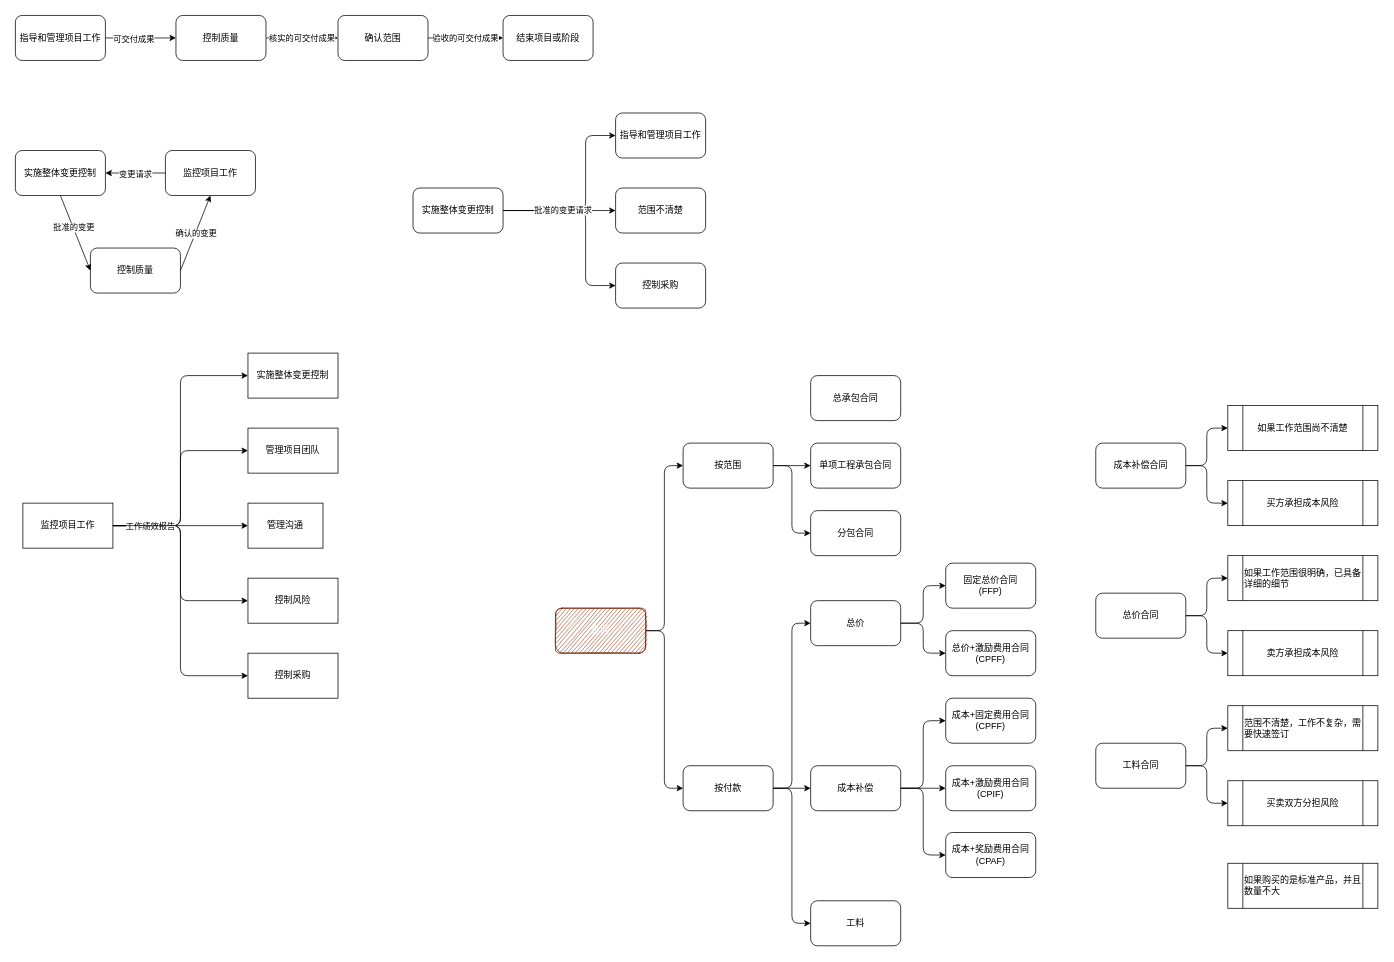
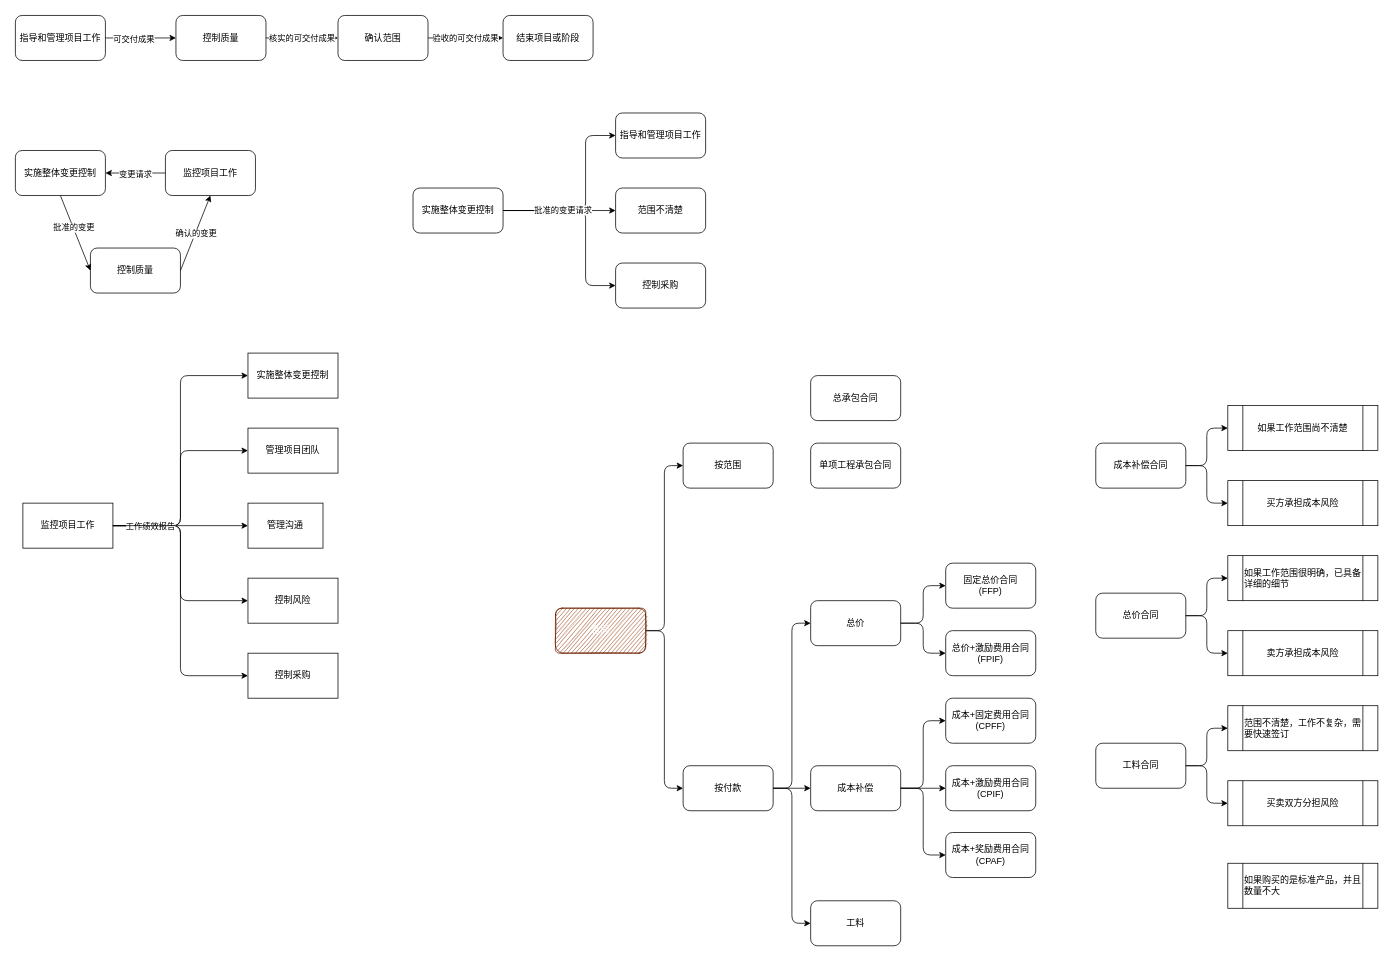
  <mxCell id="0" />
  <mxCell id="1" parent="0" />
  <mxCell id="2" value="" style="group" parent="1" vertex="1" connectable="0"><mxGeometry x="20" y="200" width="320" height="190" as="geometry" /></mxCell>
  <mxCell id="3" value="控制质量&lt;span style=&quot;color: rgba(0 , 0 , 0 , 0) ; font-family: monospace ; font-size: 0px&quot;&gt;%3CmxGraphModel%3E%3Croot%3E%3CmxCell%20id%3D%220%22%2F%3E%3CmxCell%20id%3D%221%22%20parent%3D%220%22%2F%3E%3CmxCell%20id%3D%222%22%20value%3D%22%E6%8C%87%E5%AF%BC%E5%92%8C%E7%AE%A1%E7%90%86%E9%A1%B9%E7%9B%AE%E5%B7%A5%E4%BD%9C%22%20style%3D%22rounded%3D1%3BwhiteSpace%3Dwrap%3Bhtml%3D1%3B%22%20vertex%3D%221%22%20parent%3D%221%22%3E%3CmxGeometry%20x%3D%2280%22%20y%3D%2290%22%20width%3D%22120%22%20height%3D%2260%22%20as%3D%22geometry%22%2F%3E%3C%2FmxCell%3E%3C%2Froot%3E%3C%2FmxGraphModel%3E&lt;/span&gt;" style="rounded=1;whiteSpace=wrap;html=1;" parent="2" vertex="1"><mxGeometry x="100" y="130" width="120" height="60" as="geometry" /></mxCell>
  <mxCell id="4" value="监控项目工作" style="rounded=1;whiteSpace=wrap;html=1;" parent="2" vertex="1"><mxGeometry x="200" width="120" height="60" as="geometry" /></mxCell>
  <mxCell id="5" style="edgeStyle=none;html=1;exitX=1;exitY=0.5;exitDx=0;exitDy=0;entryX=0.5;entryY=1;entryDx=0;entryDy=0;" parent="2" source="3" target="4" edge="1"><mxGeometry relative="1" as="geometry" /></mxCell>
  <mxCell id="6" value="确认的变更" style="edgeLabel;html=1;align=center;verticalAlign=middle;resizable=0;points=[];" parent="5" vertex="1" connectable="0"><mxGeometry x="0.007" y="-1" relative="1" as="geometry"><mxPoint as="offset" /></mxGeometry></mxCell>
  <mxCell id="7" style="edgeStyle=none;html=1;exitX=0.5;exitY=1;exitDx=0;exitDy=0;entryX=0;entryY=0.5;entryDx=0;entryDy=0;" parent="2" source="9" target="3" edge="1"><mxGeometry relative="1" as="geometry" /></mxCell>
  <mxCell id="8" value="批准的变更" style="edgeLabel;html=1;align=center;verticalAlign=middle;resizable=0;points=[];" parent="7" vertex="1" connectable="0"><mxGeometry x="-0.141" relative="1" as="geometry"><mxPoint as="offset" /></mxGeometry></mxCell>
  <mxCell id="9" value="实施整体变更控制" style="rounded=1;whiteSpace=wrap;html=1;" parent="2" vertex="1"><mxGeometry width="120" height="60" as="geometry" /></mxCell>
  <mxCell id="10" style="edgeStyle=none;html=1;exitX=0;exitY=0.5;exitDx=0;exitDy=0;entryX=1;entryY=0.5;entryDx=0;entryDy=0;" parent="2" source="4" target="9" edge="1"><mxGeometry relative="1" as="geometry" /></mxCell>
  <mxCell id="11" value="变更请求" style="edgeLabel;html=1;align=center;verticalAlign=middle;resizable=0;points=[];" parent="10" vertex="1" connectable="0"><mxGeometry x="0.025" y="1" relative="1" as="geometry"><mxPoint as="offset" /></mxGeometry></mxCell>
  <mxCell id="12" value="" style="group" parent="1" vertex="1" connectable="0"><mxGeometry x="20" y="20" width="770" height="60" as="geometry" /></mxCell>
  <mxCell id="13" value="指导和管理项目工作" style="rounded=1;whiteSpace=wrap;html=1;" parent="12" vertex="1"><mxGeometry width="120" height="60" as="geometry" /></mxCell>
  <mxCell id="14" value="控制质量&lt;span style=&quot;color: rgba(0 , 0 , 0 , 0) ; font-family: monospace ; font-size: 0px&quot;&gt;%3CmxGraphModel%3E%3Croot%3E%3CmxCell%20id%3D%220%22%2F%3E%3CmxCell%20id%3D%221%22%20parent%3D%220%22%2F%3E%3CmxCell%20id%3D%222%22%20value%3D%22%E6%8C%87%E5%AF%BC%E5%92%8C%E7%AE%A1%E7%90%86%E9%A1%B9%E7%9B%AE%E5%B7%A5%E4%BD%9C%22%20style%3D%22rounded%3D1%3BwhiteSpace%3Dwrap%3Bhtml%3D1%3B%22%20vertex%3D%221%22%20parent%3D%221%22%3E%3CmxGeometry%20x%3D%2280%22%20y%3D%2290%22%20width%3D%22120%22%20height%3D%2260%22%20as%3D%22geometry%22%2F%3E%3C%2FmxCell%3E%3C%2Froot%3E%3C%2FmxGraphModel%3E&lt;/span&gt;" style="rounded=1;whiteSpace=wrap;html=1;" parent="12" vertex="1"><mxGeometry x="214" width="120" height="60" as="geometry" /></mxCell>
  <mxCell id="15" style="edgeStyle=none;html=1;exitX=1;exitY=0.5;exitDx=0;exitDy=0;entryX=0;entryY=0.5;entryDx=0;entryDy=0;" parent="12" source="13" target="14" edge="1"><mxGeometry relative="1" as="geometry" /></mxCell>
  <mxCell id="16" value="可交付成果" style="edgeLabel;html=1;align=center;verticalAlign=middle;resizable=0;points=[];" parent="15" vertex="1" connectable="0"><mxGeometry x="-0.213" y="-1" relative="1" as="geometry"><mxPoint as="offset" /></mxGeometry></mxCell>
  <mxCell id="17" value="确认范围" style="rounded=1;whiteSpace=wrap;html=1;" parent="12" vertex="1"><mxGeometry x="430" width="120" height="60" as="geometry" /></mxCell>
  <mxCell id="18" value="核实的可交付成果" style="edgeStyle=none;html=1;exitX=1;exitY=0.5;exitDx=0;exitDy=0;entryX=0;entryY=0.5;entryDx=0;entryDy=0;" parent="12" source="14" target="17" edge="1"><mxGeometry relative="1" as="geometry" /></mxCell>
  <mxCell id="19" value="结束项目或阶段" style="rounded=1;whiteSpace=wrap;html=1;" parent="12" vertex="1"><mxGeometry x="650" width="120" height="60" as="geometry" /></mxCell>
  <mxCell id="20" value="验收的可交付成果" style="edgeStyle=none;html=1;exitX=1;exitY=0.5;exitDx=0;exitDy=0;entryX=0;entryY=0.5;entryDx=0;entryDy=0;" parent="12" source="17" target="19" edge="1"><mxGeometry relative="1" as="geometry" /></mxCell>
  <mxCell id="21" value="" style="group" vertex="1" connectable="0" parent="1"><mxGeometry x="550" y="150" width="390" height="260" as="geometry" /></mxCell>
  <mxCell id="22" value="实施整体变更控制" style="rounded=1;whiteSpace=wrap;html=1;" vertex="1" parent="21"><mxGeometry y="100" width="120" height="60" as="geometry" /></mxCell>
  <mxCell id="23" value="指导和管理项目工作" style="rounded=1;whiteSpace=wrap;html=1;" vertex="1" parent="21"><mxGeometry x="270" width="120" height="60" as="geometry" /></mxCell>
  <mxCell id="24" style="edgeStyle=orthogonalEdgeStyle;html=1;exitX=1;exitY=0.5;exitDx=0;exitDy=0;entryX=0;entryY=0.5;entryDx=0;entryDy=0;" edge="1" parent="21" source="22" target="23"><mxGeometry relative="1" as="geometry"><Array as="points"><mxPoint x="230" y="130" /><mxPoint x="230" y="30" /></Array></mxGeometry></mxCell>
  <mxCell id="25" value="范围不清楚" style="rounded=1;whiteSpace=wrap;html=1;" vertex="1" parent="21"><mxGeometry x="270" y="100" width="120" height="60" as="geometry" /></mxCell>
  <mxCell id="26" style="edgeStyle=orthogonalEdgeStyle;html=1;exitX=1;exitY=0.5;exitDx=0;exitDy=0;entryX=0;entryY=0.5;entryDx=0;entryDy=0;" edge="1" parent="21" source="22" target="25"><mxGeometry relative="1" as="geometry" /></mxCell>
  <mxCell id="27" value="控制采购" style="rounded=1;whiteSpace=wrap;html=1;" vertex="1" parent="21"><mxGeometry x="270" y="200" width="120" height="60" as="geometry" /></mxCell>
  <mxCell id="28" style="edgeStyle=orthogonalEdgeStyle;html=1;exitX=1;exitY=0.5;exitDx=0;exitDy=0;entryX=0;entryY=0.5;entryDx=0;entryDy=0;" edge="1" parent="21" source="22" target="27"><mxGeometry relative="1" as="geometry"><Array as="points"><mxPoint x="230" y="130" /><mxPoint x="230" y="230" /></Array></mxGeometry></mxCell>
  <mxCell id="29" value="批准的变更请求" style="edgeLabel;html=1;align=center;verticalAlign=middle;resizable=0;points=[];" vertex="1" connectable="0" parent="28"><mxGeometry x="-0.369" y="1" relative="1" as="geometry"><mxPoint as="offset" /></mxGeometry></mxCell>
  <mxCell id="30" style="edgeStyle=orthogonalEdgeStyle;html=1;exitX=1;exitY=0.5;exitDx=0;exitDy=0;entryX=0;entryY=0.5;entryDx=0;entryDy=0;" edge="1" parent="1" source="32" target="34"><mxGeometry relative="1" as="geometry" /></mxCell>
  <mxCell id="31" style="edgeStyle=orthogonalEdgeStyle;html=1;exitX=1;exitY=0.5;exitDx=0;exitDy=0;entryX=0;entryY=0.5;entryDx=0;entryDy=0;" edge="1" parent="1" source="32" target="41"><mxGeometry relative="1" as="geometry" /></mxCell>
  <mxCell id="32" value="合同" style="rounded=1;whiteSpace=wrap;html=1;fillColor=#a0522d;strokeColor=#6D1F00;fontColor=#ffffff;sketch=1;" vertex="1" parent="1"><mxGeometry x="740" y="810" width="120" height="60" as="geometry" /></mxCell>
  <mxCell id="33" value="" style="group" vertex="1" connectable="0" parent="1"><mxGeometry x="910" y="500" width="290" height="240" as="geometry" /></mxCell>
  <mxCell id="34" value="按范围" style="rounded=1;whiteSpace=wrap;html=1;" vertex="1" parent="33"><mxGeometry y="90" width="120" height="60" as="geometry" /></mxCell>
  <mxCell id="35" value="总承包合同" style="rounded=1;whiteSpace=wrap;html=1;" vertex="1" parent="33"><mxGeometry x="170" width="120" height="60" as="geometry" /></mxCell>
  <mxCell id="36" value="单项工程承包合同" style="rounded=1;whiteSpace=wrap;html=1;" vertex="1" parent="33"><mxGeometry x="170" y="90" width="120" height="60" as="geometry" /></mxCell>
- <mxCell id="37" style="edgeStyle=orthogonalEdgeStyle;html=1;exitX=1;exitY=0.5;exitDx=0;exitDy=0;entryX=0;entryY=0.5;entryDx=0;entryDy=0;" edge="1" parent="33" source="34" target="36"><mxGeometry relative="1" as="geometry" /></mxCell>
- <mxCell id="38" value="分包合同" style="rounded=1;whiteSpace=wrap;html=1;" vertex="1" parent="33"><mxGeometry x="170" y="180" width="120" height="60" as="geometry" /></mxCell>
- <mxCell id="39" style="edgeStyle=orthogonalEdgeStyle;html=1;exitX=1;exitY=0.5;exitDx=0;exitDy=0;entryX=0;entryY=0.5;entryDx=0;entryDy=0;" edge="1" parent="33" source="34" target="38"><mxGeometry relative="1" as="geometry" /></mxCell>
  <mxCell id="40" value="" style="group" vertex="1" connectable="0" parent="1"><mxGeometry x="910" y="750" width="470" height="510" as="geometry" /></mxCell>
  <mxCell id="41" value="按付款" style="rounded=1;whiteSpace=wrap;html=1;" vertex="1" parent="40"><mxGeometry y="270" width="120" height="60" as="geometry" /></mxCell>
  <mxCell id="42" value="总价" style="rounded=1;whiteSpace=wrap;html=1;" vertex="1" parent="40"><mxGeometry x="170" y="50" width="120" height="60" as="geometry" /></mxCell>
  <mxCell id="43" style="edgeStyle=orthogonalEdgeStyle;html=1;exitX=1;exitY=0.5;exitDx=0;exitDy=0;entryX=0;entryY=0.5;entryDx=0;entryDy=0;" edge="1" parent="40" source="41" target="42"><mxGeometry y="30" as="geometry" /></mxCell>
  <mxCell id="44" value="成本补偿" style="rounded=1;whiteSpace=wrap;html=1;" vertex="1" parent="40"><mxGeometry x="170" y="270" width="120" height="60" as="geometry" /></mxCell>
  <mxCell id="45" style="edgeStyle=orthogonalEdgeStyle;html=1;exitX=1;exitY=0.5;exitDx=0;exitDy=0;entryX=0;entryY=0.5;entryDx=0;entryDy=0;" edge="1" parent="40" source="41" target="44"><mxGeometry y="30" as="geometry" /></mxCell>
  <mxCell id="46" value="固定总价合同&lt;br&gt;(FFP)" style="rounded=1;whiteSpace=wrap;html=1;" vertex="1" parent="40"><mxGeometry x="350" width="120" height="60" as="geometry" /></mxCell>
  <mxCell id="47" style="edgeStyle=orthogonalEdgeStyle;html=1;exitX=1;exitY=0.5;exitDx=0;exitDy=0;entryX=0;entryY=0.5;entryDx=0;entryDy=0;" edge="1" parent="40" source="42" target="46"><mxGeometry as="geometry" /></mxCell>
- <mxCell id="48" value="总价+激励费用合同(CPFF)" style="rounded=1;whiteSpace=wrap;html=1;" vertex="1" parent="40"><mxGeometry x="350" y="90" width="120" height="60" as="geometry" /></mxCell>
+ <mxCell id="48" value="总价+激励费用合同(FPIF)" style="rounded=1;whiteSpace=wrap;html=1;" vertex="1" parent="40"><mxGeometry x="350" y="90" width="120" height="60" as="geometry" /></mxCell>
  <mxCell id="49" style="edgeStyle=orthogonalEdgeStyle;html=1;exitX=1;exitY=0.5;exitDx=0;exitDy=0;entryX=0;entryY=0.5;entryDx=0;entryDy=0;" edge="1" parent="40" source="42" target="48"><mxGeometry as="geometry" /></mxCell>
  <mxCell id="50" value="成本+固定费用合同&lt;br&gt;(CPFF)" style="rounded=1;whiteSpace=wrap;html=1;" vertex="1" parent="40"><mxGeometry x="350" y="180" width="120" height="60" as="geometry" /></mxCell>
  <mxCell id="51" style="edgeStyle=orthogonalEdgeStyle;html=1;exitX=1;exitY=0.5;exitDx=0;exitDy=0;entryX=0;entryY=0.5;entryDx=0;entryDy=0;" edge="1" parent="40" source="44" target="50"><mxGeometry as="geometry" /></mxCell>
  <mxCell id="52" value="成本+激励费用合同&lt;br&gt;(CPIF)" style="rounded=1;whiteSpace=wrap;html=1;" vertex="1" parent="40"><mxGeometry x="350" y="270" width="120" height="60" as="geometry" /></mxCell>
  <mxCell id="53" value="成本+奖励费用合同&lt;br&gt;(CPAF)" style="rounded=1;whiteSpace=wrap;html=1;" vertex="1" parent="40"><mxGeometry x="350" y="359" width="120" height="60" as="geometry" /></mxCell>
  <mxCell id="54" style="edgeStyle=orthogonalEdgeStyle;html=1;exitX=1;exitY=0.5;exitDx=0;exitDy=0;entryX=0;entryY=0.5;entryDx=0;entryDy=0;" edge="1" parent="40" source="44" target="52"><mxGeometry as="geometry" /></mxCell>
  <mxCell id="55" style="edgeStyle=orthogonalEdgeStyle;html=1;exitX=1;exitY=0.5;exitDx=0;exitDy=0;entryX=0;entryY=0.5;entryDx=0;entryDy=0;" edge="1" parent="40" source="44" target="53"><mxGeometry as="geometry" /></mxCell>
  <mxCell id="56" value="工料" style="rounded=1;whiteSpace=wrap;html=1;" vertex="1" parent="40"><mxGeometry x="170" y="450" width="120" height="60" as="geometry" /></mxCell>
  <mxCell id="57" style="edgeStyle=orthogonalEdgeStyle;html=1;exitX=1;exitY=0.5;exitDx=0;exitDy=0;entryX=0;entryY=0.5;entryDx=0;entryDy=0;" edge="1" parent="40" source="41" target="56"><mxGeometry relative="1" as="geometry" /></mxCell>
  <mxCell id="58" value="" style="group" vertex="1" connectable="0" parent="1"><mxGeometry x="1460" y="540" width="376" height="670" as="geometry" /></mxCell>
  <mxCell id="59" value="成本补偿合同" style="rounded=1;whiteSpace=wrap;html=1;sketch=0;" vertex="1" parent="58"><mxGeometry y="50" width="120" height="60" as="geometry" /></mxCell>
  <mxCell id="60" value="如果工作范围尚不清楚" style="shape=process;whiteSpace=wrap;html=1;backgroundOutline=1;sketch=0;" vertex="1" parent="58"><mxGeometry x="176" width="200" height="60" as="geometry" /></mxCell>
  <mxCell id="61" style="edgeStyle=orthogonalEdgeStyle;html=1;exitX=1;exitY=0.5;exitDx=0;exitDy=0;entryX=0;entryY=0.5;entryDx=0;entryDy=0;" edge="1" parent="58" source="59" target="60"><mxGeometry relative="1" as="geometry" /></mxCell>
  <mxCell id="62" value="买方承担成本风险" style="shape=process;whiteSpace=wrap;html=1;backgroundOutline=1;sketch=0;" vertex="1" parent="58"><mxGeometry x="176" y="100" width="200" height="60" as="geometry" /></mxCell>
  <mxCell id="63" style="edgeStyle=orthogonalEdgeStyle;html=1;exitX=1;exitY=0.5;exitDx=0;exitDy=0;entryX=0;entryY=0.5;entryDx=0;entryDy=0;" edge="1" parent="58" source="59" target="62"><mxGeometry relative="1" as="geometry" /></mxCell>
  <mxCell id="64" value="总价合同" style="rounded=1;whiteSpace=wrap;html=1;sketch=0;" vertex="1" parent="58"><mxGeometry y="250" width="120" height="60" as="geometry" /></mxCell>
  <mxCell id="65" value="如果工作范围很明确，已具备详细的细节" style="shape=process;whiteSpace=wrap;html=1;backgroundOutline=1;sketch=0;align=left;" vertex="1" parent="58"><mxGeometry x="176" y="200" width="200" height="60" as="geometry" /></mxCell>
  <mxCell id="66" style="edgeStyle=orthogonalEdgeStyle;html=1;exitX=1;exitY=0.5;exitDx=0;exitDy=0;entryX=0;entryY=0.5;entryDx=0;entryDy=0;" edge="1" parent="58" source="64" target="65"><mxGeometry relative="1" as="geometry" /></mxCell>
  <mxCell id="67" value="卖方承担成本风险" style="shape=process;whiteSpace=wrap;html=1;backgroundOutline=1;sketch=0;" vertex="1" parent="58"><mxGeometry x="176" y="300" width="200" height="60" as="geometry" /></mxCell>
  <mxCell id="68" style="edgeStyle=orthogonalEdgeStyle;html=1;exitX=1;exitY=0.5;exitDx=0;exitDy=0;entryX=0;entryY=0.5;entryDx=0;entryDy=0;" edge="1" parent="58" source="64" target="67"><mxGeometry relative="1" as="geometry" /></mxCell>
  <mxCell id="69" value="工料合同" style="rounded=1;whiteSpace=wrap;html=1;sketch=0;" vertex="1" parent="58"><mxGeometry y="450" width="120" height="60" as="geometry" /></mxCell>
  <mxCell id="70" value="范围不清楚，工作不复杂，需要快速签订" style="shape=process;whiteSpace=wrap;html=1;backgroundOutline=1;sketch=0;align=left;" vertex="1" parent="58"><mxGeometry x="176" y="400" width="200" height="60" as="geometry" /></mxCell>
  <mxCell id="71" style="edgeStyle=orthogonalEdgeStyle;html=1;exitX=1;exitY=0.5;exitDx=0;exitDy=0;entryX=0;entryY=0.5;entryDx=0;entryDy=0;" edge="1" parent="58" source="69" target="70"><mxGeometry relative="1" as="geometry" /></mxCell>
  <mxCell id="72" value="买卖双方分担风险" style="shape=process;whiteSpace=wrap;html=1;backgroundOutline=1;sketch=0;" vertex="1" parent="58"><mxGeometry x="176" y="500" width="200" height="60" as="geometry" /></mxCell>
  <mxCell id="73" style="edgeStyle=orthogonalEdgeStyle;html=1;exitX=1;exitY=0.5;exitDx=0;exitDy=0;entryX=0;entryY=0.5;entryDx=0;entryDy=0;" edge="1" parent="58" source="69" target="72"><mxGeometry relative="1" as="geometry" /></mxCell>
  <mxCell id="74" value="如果购买的是标准产品，并且数量不大" style="shape=process;whiteSpace=wrap;html=1;backgroundOutline=1;sketch=0;align=left;" vertex="1" parent="58"><mxGeometry x="176" y="610" width="200" height="60" as="geometry" /></mxCell>
  <mxCell id="75" value="" style="group" vertex="1" connectable="0" parent="1"><mxGeometry x="30" y="470" width="420" height="460" as="geometry" /></mxCell>
  <mxCell id="76" value="监控项目工作" style="rounded=0;whiteSpace=wrap;html=1;" parent="75" vertex="1"><mxGeometry y="200" width="120" height="60" as="geometry" /></mxCell>
  <mxCell id="77" value="实施整体变更控制" style="rounded=0;whiteSpace=wrap;html=1;" parent="75" vertex="1"><mxGeometry x="300" width="120" height="60" as="geometry" /></mxCell>
  <mxCell id="78" style="edgeStyle=orthogonalEdgeStyle;html=1;exitX=1;exitY=0.5;exitDx=0;exitDy=0;entryX=0;entryY=0.5;entryDx=0;entryDy=0;" parent="75" source="76" target="77" edge="1"><mxGeometry x="-10" as="geometry" /></mxCell>
  <mxCell id="79" value="管理项目团队" style="rounded=0;whiteSpace=wrap;html=1;" parent="75" vertex="1"><mxGeometry x="300" y="100" width="120" height="60" as="geometry" /></mxCell>
  <mxCell id="80" style="edgeStyle=orthogonalEdgeStyle;html=1;exitX=1;exitY=0.5;exitDx=0;exitDy=0;entryX=0;entryY=0.5;entryDx=0;entryDy=0;" parent="75" source="76" target="79" edge="1"><mxGeometry x="-10" as="geometry" /></mxCell>
  <mxCell id="81" value="控制风险" style="rounded=0;whiteSpace=wrap;html=1;" parent="75" vertex="1"><mxGeometry x="300" y="300" width="120" height="60" as="geometry" /></mxCell>
  <mxCell id="82" style="edgeStyle=orthogonalEdgeStyle;html=1;exitX=1;exitY=0.5;exitDx=0;exitDy=0;entryX=0;entryY=0.5;entryDx=0;entryDy=0;" parent="75" source="76" target="81" edge="1"><mxGeometry x="-10" as="geometry" /></mxCell>
  <mxCell id="83" value="控制采购" style="rounded=0;whiteSpace=wrap;html=1;" parent="75" vertex="1"><mxGeometry x="300" y="400" width="120" height="60" as="geometry" /></mxCell>
  <mxCell id="84" style="edgeStyle=orthogonalEdgeStyle;html=1;exitX=1;exitY=0.5;exitDx=0;exitDy=0;entryX=0;entryY=0.5;entryDx=0;entryDy=0;" parent="75" source="76" target="83" edge="1"><mxGeometry x="-10" as="geometry" /></mxCell>
  <mxCell id="85" value="工作绩效报告" style="edgeLabel;html=1;align=center;verticalAlign=middle;resizable=0;points=[];" parent="84" vertex="1" connectable="0"><mxGeometry x="-0.743" relative="1" as="geometry"><mxPoint as="offset" /></mxGeometry></mxCell>
  <mxCell id="86" value="管理沟通" style="rounded=0;whiteSpace=wrap;html=1;" vertex="1" parent="75"><mxGeometry x="300" y="200" width="100" height="60" as="geometry" /></mxCell>
  <mxCell id="87" style="edgeStyle=orthogonalEdgeStyle;html=1;exitX=1;exitY=0.5;exitDx=0;exitDy=0;entryX=0;entryY=0.5;entryDx=0;entryDy=0;" edge="1" parent="75" source="76" target="86"><mxGeometry relative="1" as="geometry" /></mxCell>
